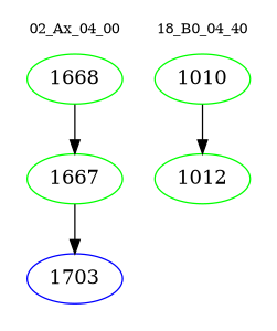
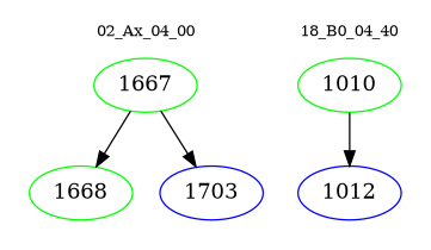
  digraph {
    node [color=green]
    edge [color=black]
    n1 [label=1667]
    n2 [label=1668]
    n3 [color=blue label=1703]
    n4 [label=1010]
-   n5 [label=1012]
+   n5 [color=blue label=1012]
    subgraph cluster_1 {
      color=white
      fontsize=10
      label="02_Ax_04_00"
      n1
      n2
      n3
    }
    subgraph cluster_2 {
      color=white
      fontsize=10
      label="18_B0_04_40"
      n4
      n5
    }
-   n2 -> n1
+   n1 -> n2
    n1 -> n3
    n4 -> n5
  }
